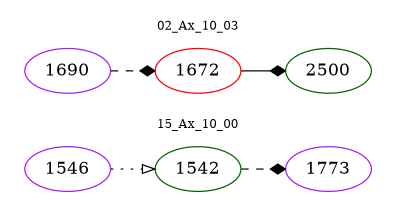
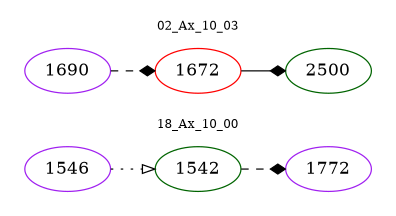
  digraph {
    rankdir=LR
    node [color=purple]
    edge [arrowhead=diamond color=black style=dashed]
    n1 [label=1546]
    n2 [color=darkgreen label=1542]
-   n3 [label=1773]
+   n3 [label=1772]
    n4 [label=1690]
    n5 [color=red label=1672]
    n6 [color=darkgreen label=2500]
    subgraph cluster_1 {
      color=white
      fontsize=10
-     label="15_Ax_10_00"
+     label="18_Ax_10_00"
      n1
      n2
      n3
    }
    subgraph cluster_2 {
      color=white
      fontsize=10
      label="02_Ax_10_03"
      n4
      n5
      n6
    }
    n1 -> n2 [arrowhead=onormal style=dotted]
    n2 -> n3
    n4 -> n5
    n5 -> n6 [style=solid]
  }
